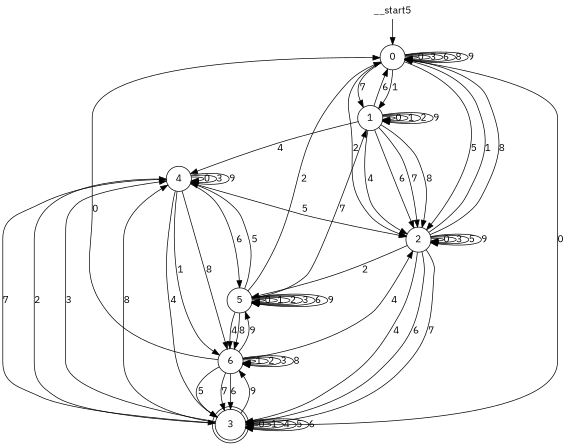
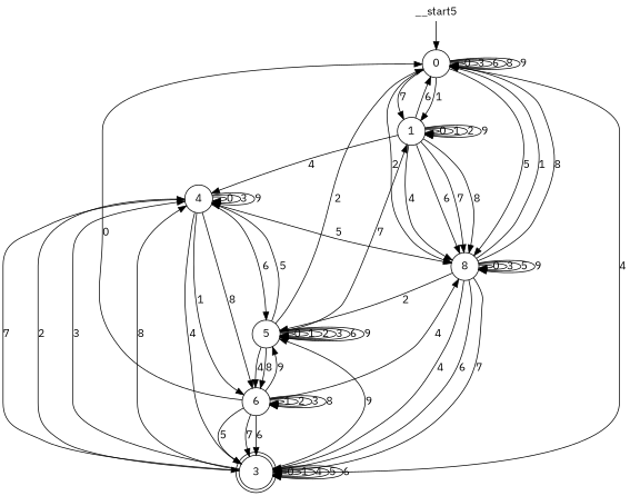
  digraph {
    fontname="IBM Plex Sans"
    node [fontname="IBM Plex Sans" shape=circle]
    edge [fontname="IBM Plex Sans"]
    n1 [label=0]
    n2 [label=1]
-   n3 [label=2]
+   n3 [label=8]
    n4 [label=3 shape=doublecircle]
    n5 [label=4]
    n6 [label=5]
    n7 [label=6]
    n8 [height=0 label=__start5 shape=none width=0]
    n1 -> n1 [label=0]
    n1 -> n1 [label=3]
    n1 -> n1 [label=6]
    n1 -> n1 [label=8]
    n1 -> n1 [label=9]
    n1 -> n2 [label=1]
    n1 -> n2 [label=7]
    n1 -> n3 [label=2]
    n1 -> n3 [label=5]
-   n1 -> n4 [label=0]
+   n1 -> n4 [label=4]
    n2 -> n1 [label=6]
    n2 -> n2 [label=0]
    n2 -> n2 [label=1]
    n2 -> n2 [label=2]
    n2 -> n2 [label=9]
    n2 -> n3 [label=4]
    n2 -> n3 [label=6]
    n2 -> n3 [label=7]
    n2 -> n3 [label=8]
    n2 -> n5 [label=4]
    n3 -> n1 [label=1]
    n3 -> n1 [label=8]
    n3 -> n3 [label=0]
    n3 -> n3 [label=3]
    n3 -> n3 [label=5]
    n3 -> n3 [label=9]
    n3 -> n4 [label=4]
    n3 -> n4 [label=6]
    n3 -> n4 [label=7]
    n3 -> n6 [label=2]
    n4 -> n4 [label=0]
    n4 -> n4 [label=1]
    n4 -> n4 [label=4]
    n4 -> n4 [label=5]
    n4 -> n4 [label=6]
    n4 -> n5 [label=2]
    n4 -> n5 [label=3]
    n4 -> n5 [label=8]
-   n4 -> n7 [label=9]
+   n4 -> n6 [label=9]
    n5 -> n3 [label=5]
    n5 -> n4 [label=4]
    n5 -> n4 [label=7]
    n5 -> n5 [label=0]
    n5 -> n5 [label=3]
    n5 -> n5 [label=9]
    n5 -> n6 [label=6]
    n5 -> n7 [label=1]
    n5 -> n7 [label=8]
    n6 -> n1 [label=2]
    n6 -> n2 [label=7]
    n6 -> n5 [label=5]
    n6 -> n6 [label=0]
    n6 -> n6 [label=1]
    n6 -> n6 [label=2]
    n6 -> n6 [label=3]
    n6 -> n6 [label=6]
    n6 -> n6 [label=9]
    n6 -> n7 [label=4]
    n6 -> n7 [label=8]
    n7 -> n1 [label=0]
    n7 -> n3 [label=4]
    n7 -> n4 [label=5]
    n7 -> n4 [label=6]
    n7 -> n4 [label=7]
    n7 -> n6 [label=9]
    n7 -> n7 [label=1]
    n7 -> n7 [label=2]
    n7 -> n7 [label=3]
    n7 -> n7 [label=8]
    n8 -> n1
  }
